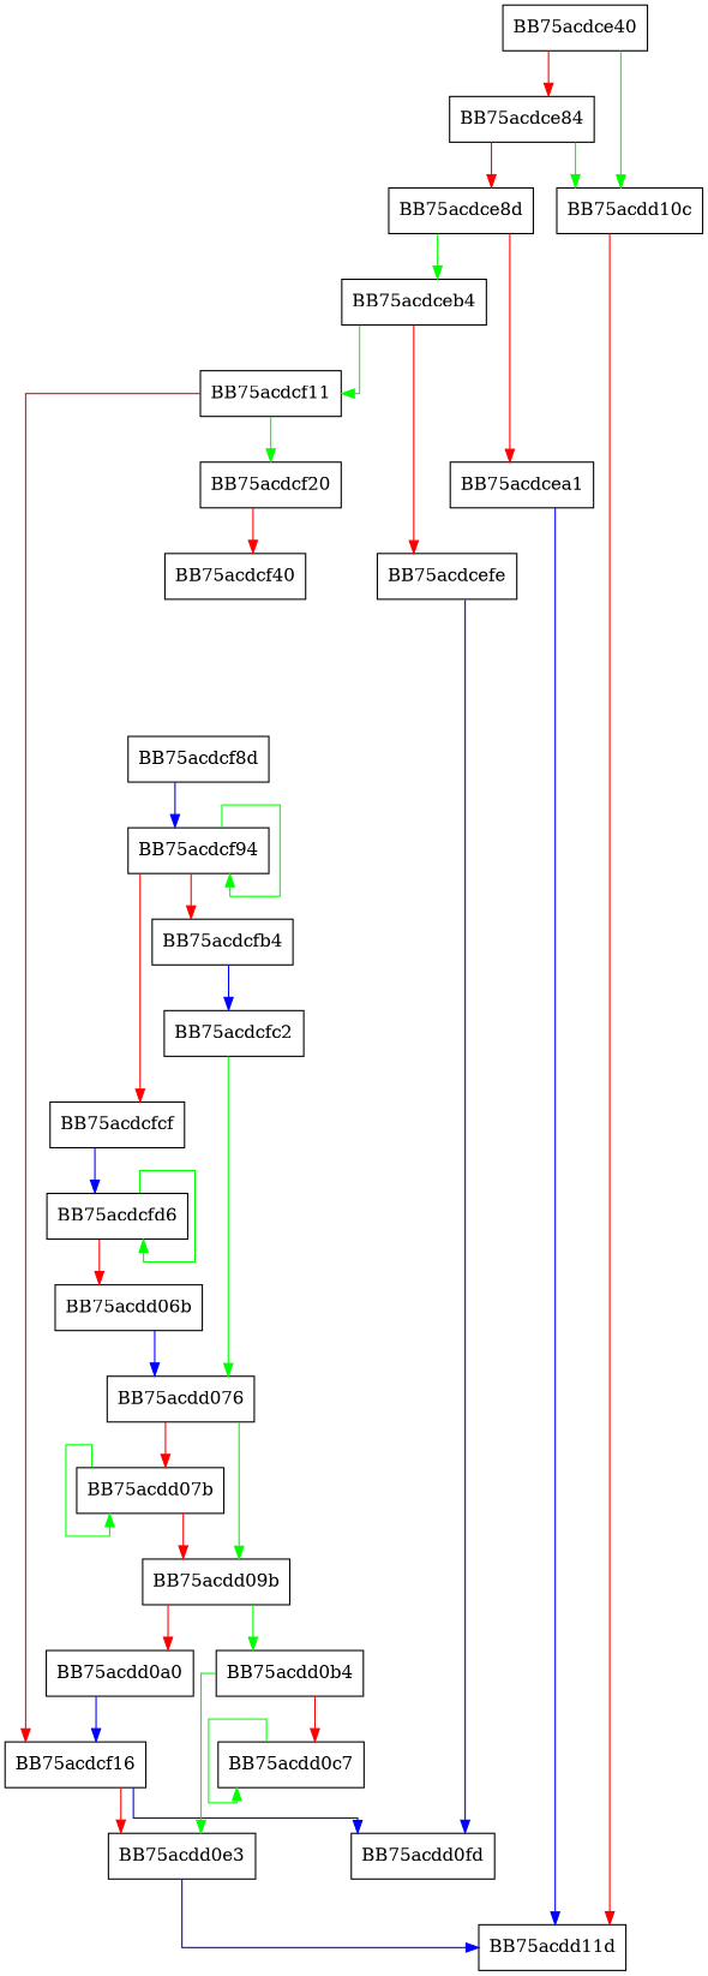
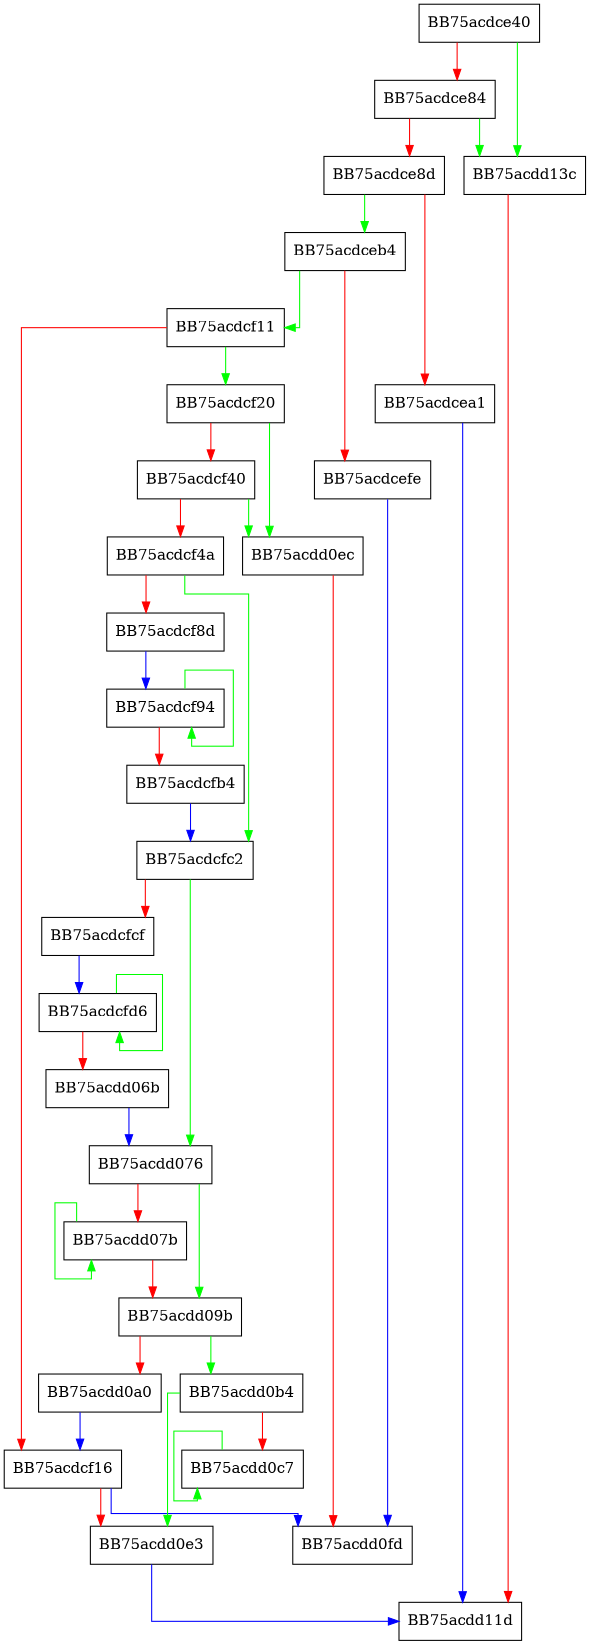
  digraph {
    splines=ortho
    node [shape=box]
    edge [color=red]
    BB75acdce40
-   BB75acdd10c
+   BB75acdd10c [label=BB75acdd13c]
    BB75acdce84
    BB75acdd11d
    BB75acdce8d
    BB75acdceb4
    BB75acdcea1
    BB75acdcf11
    BB75acdcefe
    BB75acdcf20
    BB75acdcf16
    BB75acdd0fd
+   BB75acdd0ec
    BB75acdcf40
    BB75acdd0e3
+   BB75acdcf4a
    BB75acdcfc2
    BB75acdcf8d
    BB75acdd076
    BB75acdcfcf
    BB75acdcf94
    BB75acdd09b
    BB75acdd07b
    BB75acdcfd6
    BB75acdcfb4
    BB75acdd0b4
    BB75acdd0a0
    BB75acdd06b
    BB75acdd0c7
    BB75acdce40 -> BB75acdd10c [color=green]
    BB75acdce40 -> BB75acdce84
    BB75acdd10c -> BB75acdd11d
    BB75acdce84 -> BB75acdd10c [color=green]
    BB75acdce84 -> BB75acdce8d
    BB75acdce8d -> BB75acdceb4 [color=green]
    BB75acdce8d -> BB75acdcea1
    BB75acdceb4 -> BB75acdcf11 [color=green]
    BB75acdceb4 -> BB75acdcefe
    BB75acdcea1 -> BB75acdd11d [color=blue]
    BB75acdcf11 -> BB75acdcf20 [color=green]
    BB75acdcf11 -> BB75acdcf16
    BB75acdcefe -> BB75acdd0fd [color=blue]
+   BB75acdcf20 -> BB75acdd0ec [color=green]
    BB75acdcf20 -> BB75acdcf40
    BB75acdcf16 -> BB75acdd0fd [color=blue]
    BB75acdcf16 -> BB75acdd0e3
+   BB75acdd0ec -> BB75acdd0fd
+   BB75acdcf40 -> BB75acdd0ec [color=green]
+   BB75acdcf40 -> BB75acdcf4a
    BB75acdd0e3 -> BB75acdd11d [color=blue]
+   BB75acdcf4a -> BB75acdcfc2 [color=green]
+   BB75acdcf4a -> BB75acdcf8d
    BB75acdcfc2 -> BB75acdd076 [color=green]
-   BB75acdcf94 -> BB75acdcfcf
+   BB75acdcfc2 -> BB75acdcfcf
    BB75acdcf8d -> BB75acdcf94 [color=blue]
    BB75acdd076 -> BB75acdd09b [color=green]
    BB75acdd076 -> BB75acdd07b
    BB75acdcfcf -> BB75acdcfd6 [color=blue]
    BB75acdcf94 -> BB75acdcf94 [color=green]
    BB75acdcf94 -> BB75acdcfb4
    BB75acdd09b -> BB75acdd0b4 [color=green]
    BB75acdd09b -> BB75acdd0a0
    BB75acdd07b -> BB75acdd09b
    BB75acdd07b -> BB75acdd07b [color=green]
    BB75acdcfd6 -> BB75acdcfd6 [color=green]
    BB75acdcfd6 -> BB75acdd06b
    BB75acdcfb4 -> BB75acdcfc2 [color=blue]
    BB75acdd0b4 -> BB75acdd0e3 [color=green]
    BB75acdd0b4 -> BB75acdd0c7
    BB75acdd0a0 -> BB75acdcf16 [color=blue]
    BB75acdd06b -> BB75acdd076 [color=blue]
    BB75acdd0c7 -> BB75acdd0c7 [color=green]
  }
